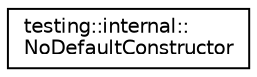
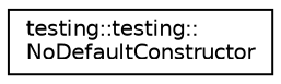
  digraph {
    rankdir=TB
-   n1 [color=black fillcolor=white fontname=Helvetica fontsize=10 height=0.2 label="testing::internal::\lNoDefaultConstructor" shape=record style=filled width=0.4]
+   n1 [color=black fillcolor=white fontname=Helvetica fontsize=10 height=0.2 label="testing::testing::\lNoDefaultConstructor" shape=record style=filled width=0.4]
  }
